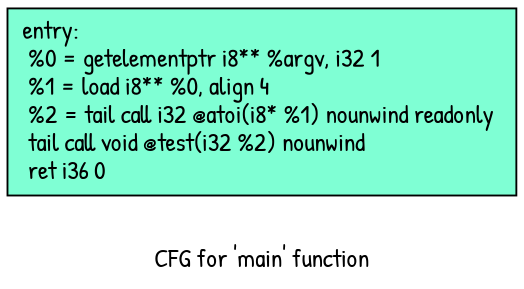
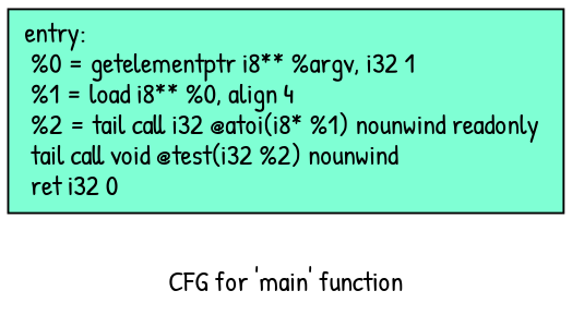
  digraph {
    label="CFG for 'main' function"
    fontname="Patrick Hand"
-   n1 [label="{entry:\l  %0 = getelementptr i8** %argv, i32 1    \l  %1 = load i8** %0, align 4    \l  %2 = tail call i32 @atoi(i8* %1) nounwind readonly    \l  tail call void @test(i32 %2) nounwind\l  ret i36 0\l}" shape=record style=filled fillcolor=aquamarine fontname="Patrick Hand"]
+   n1 [label="{entry:\l  %0 = getelementptr i8** %argv, i32 1    \l  %1 = load i8** %0, align 4    \l  %2 = tail call i32 @atoi(i8* %1) nounwind readonly    \l  tail call void @test(i32 %2) nounwind\l  ret i32 0\l}" shape=record style=filled fillcolor=aquamarine fontname="Patrick Hand"]
  }
